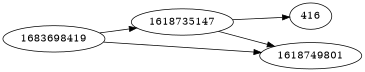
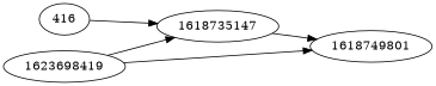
  strict digraph {
    rankdir=LR
    n1 [label=1618735147]
    416
    1618749801
-   1683698419
-   n1 -> 416
+   1683698419 [label=1623698419]
+   416 -> n1
    n1 -> 1618749801
    1683698419 -> n1
    1683698419 -> 1618749801
  }
